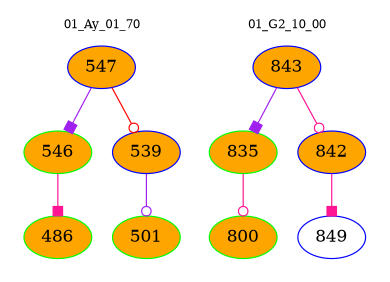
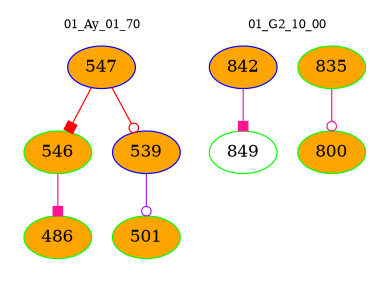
  digraph {
    node [color=green fillcolor=orange style=filled]
    edge [arrowhead=box color=deeppink]
    n1 [color=blue label=547]
    n2 [label=546]
    n3 [color=blue label=539]
    n4 [label=486]
    n5 [label=501]
-   n6 [color=blue label=843]
    n7 [label=835]
    n8 [color=blue label=842]
    n9 [label=800]
-   n10 [color=blue fillcolor=white label=849]
+   n10 [fillcolor=white label=849]
    subgraph cluster_1 {
      color=white
      fontsize=10
      label="01_Ay_01_70"
      n1
      n2
      n3
      n4
      n5
    }
    subgraph cluster_2 {
      color=white
      fontsize=10
      label="01_G2_10_00"
-     n6
      n7
      n8
      n9
      n10
    }
-   n1 -> n2 [color=purple]
+   n1 -> n2 [color=red]
    n1 -> n3 [arrowhead=odot color=red]
    n2 -> n4
    n3 -> n5 [arrowhead=odot color=purple]
-   n6 -> n7 [color=purple]
-   n6 -> n8 [arrowhead=odot]
    n7 -> n9 [arrowhead=odot]
    n8 -> n10
  }
